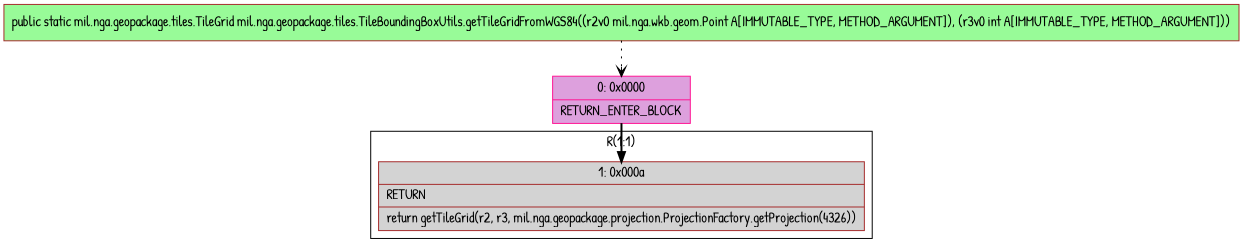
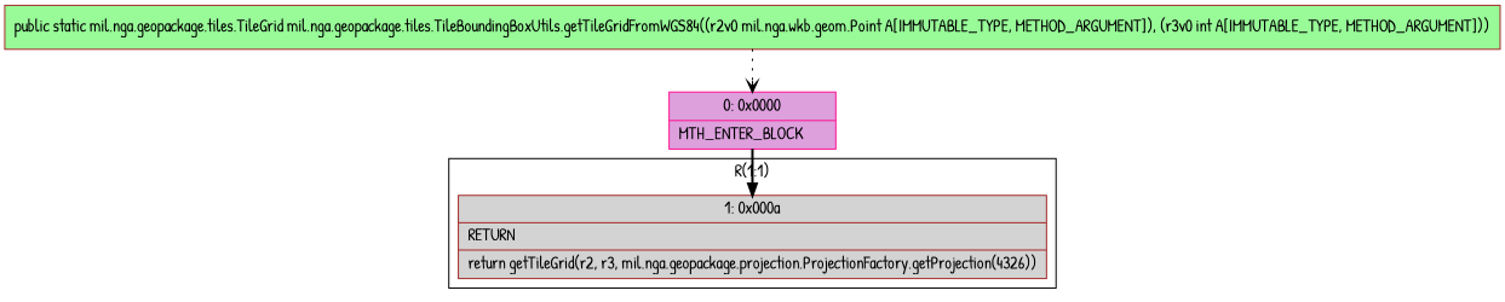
  digraph {
    fontname="Patrick Hand"
    node [color=brown shape=record style=filled fontname="Patrick Hand"]
    edge [fontname="Patrick Hand"]
    n1 [label="{1\:\ 0x000a|RETURN\l|return getTileGrid(r2, r3, mil.nga.geopackage.projection.ProjectionFactory.getProjection(4326))\l}" fillcolor=lightgrey]
-   n2 [color=deeppink label="{0\:\ 0x0000|RETURN_ENTER_BLOCK\l}" fillcolor=plum]
+   n2 [color=deeppink label="{0\:\ 0x0000|MTH_ENTER_BLOCK\l}" fillcolor=plum]
    n3 [label="{public static mil.nga.geopackage.tiles.TileGrid mil.nga.geopackage.tiles.TileBoundingBoxUtils.getTileGridFromWGS84((r2v0 mil.nga.wkb.geom.Point A[IMMUTABLE_TYPE, METHOD_ARGUMENT]), (r3v0 int A[IMMUTABLE_TYPE, METHOD_ARGUMENT])) }" fillcolor=palegreen]
    subgraph cluster_1 {
      label="R(1:1)"
      n1
    }
    n2 -> n1 [style=bold arrowhead=normal]
    n3 -> n2 [style=dotted arrowhead=vee]
  }
